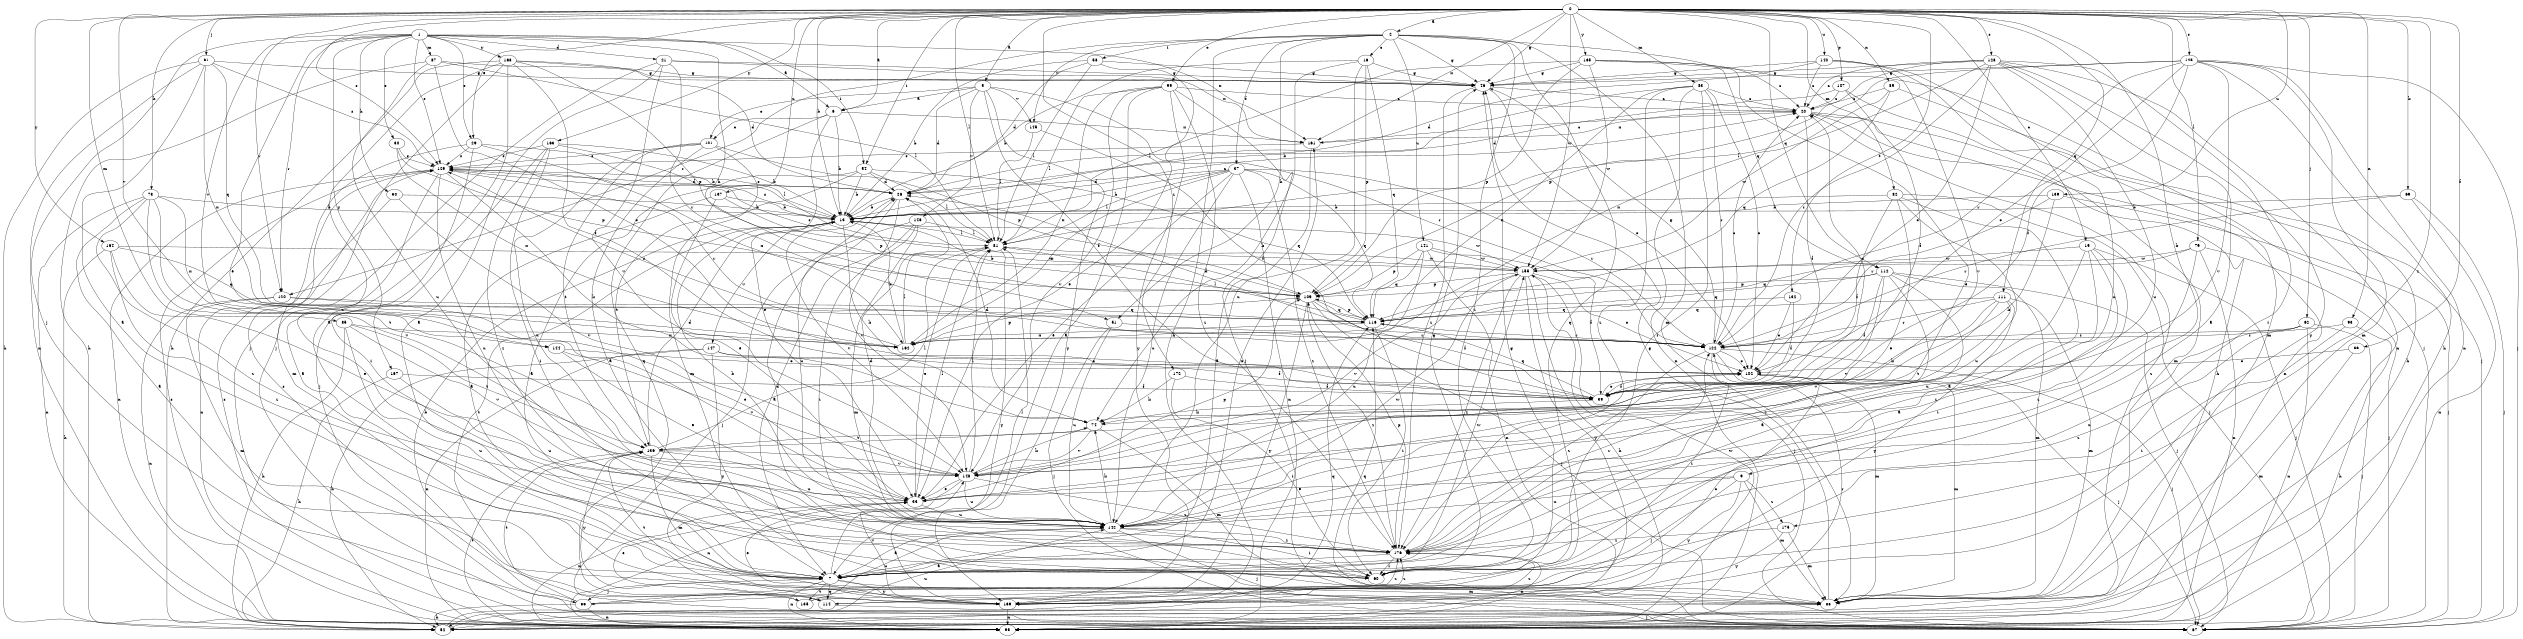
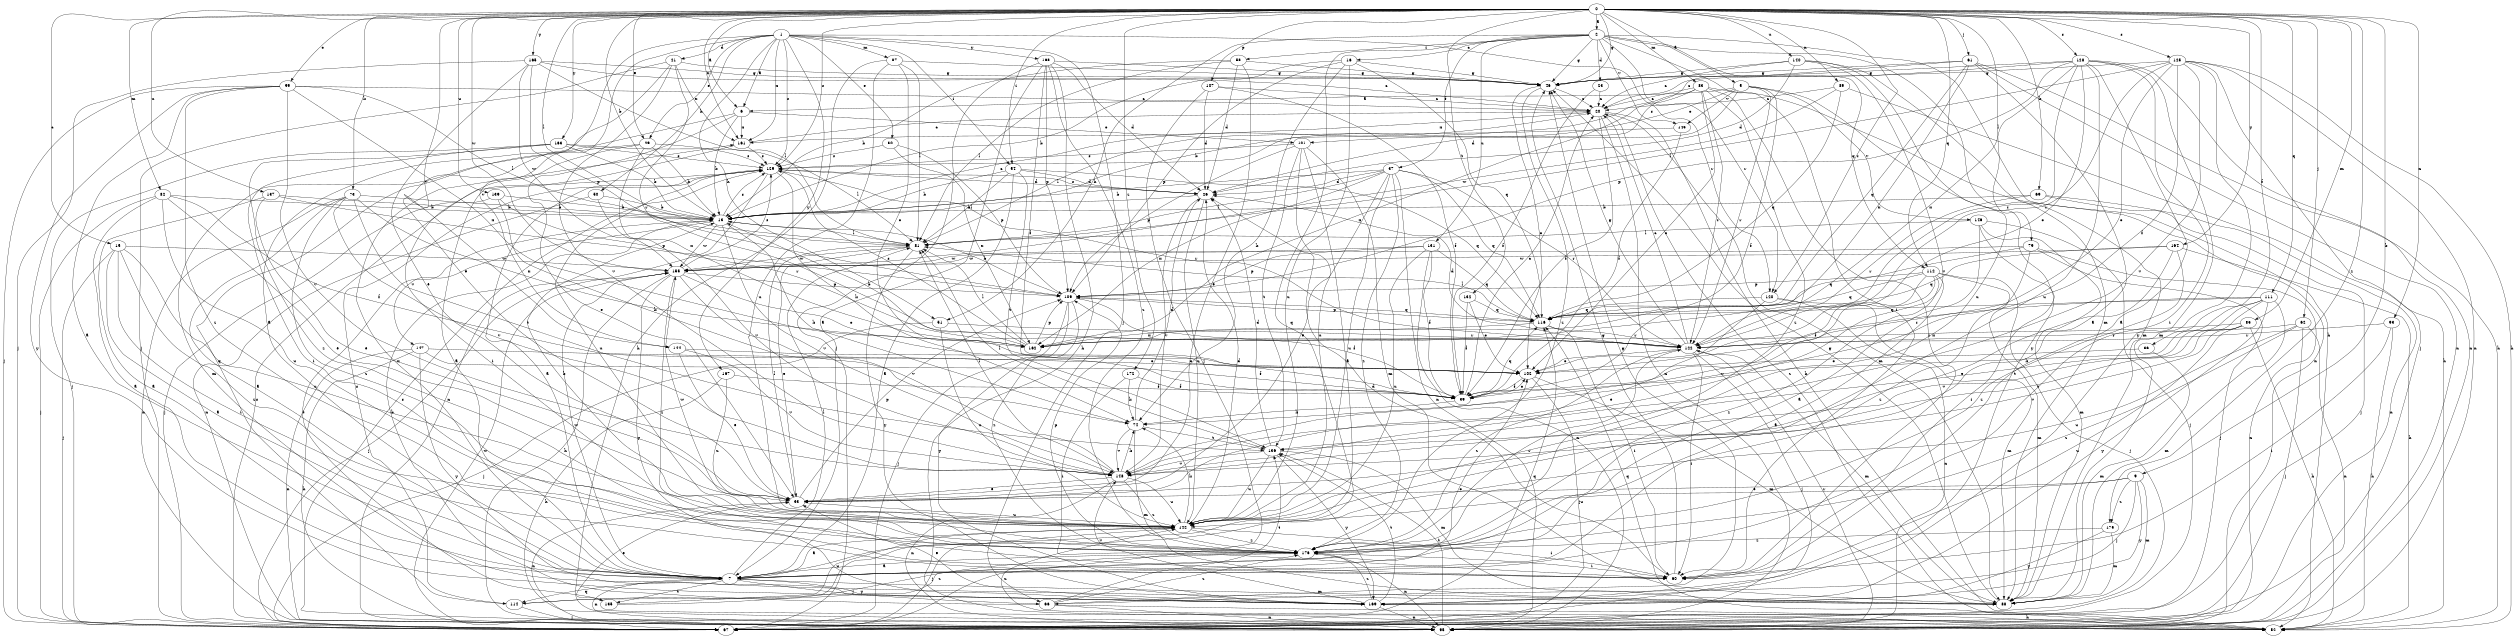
  strict digraph {
    0
    2
    5
    6
    9
    13
    15
    29
    36
    46
    54
    61
    62
    69
    73
    79
    81
    82
    83
    85
    89
    93
    99
    107
    111
    112
    120
    125
    128
    129
    132
    137
    139
    140
    144
    155
    161
    163
    164
    165
    172
    175
    51
    16
+   23
    37
    52
    58
    60
    88
    114
-   141
+   141 [label=131]
    145
    26
    39
    101
    122
    146
    169
    33
    66
    142
    135
    20
    74
    147
    148
    7
    67
    176
    162
    102
    116
    136
    95
    109
    1
    21
    30
    50
    87
    167
    168
    0 -> 2 [label=a]
    0 -> 5 [label=a]
    0 -> 6 [label=a]
    0 -> 9 [label=b]
    0 -> 13 [label=b]
    0 -> 15 [label=c]
    0 -> 29 [label=e]
    0 -> 36 [label=f]
    0 -> 46 [label=g]
    0 -> 54 [label=i]
    0 -> 61 [label=j]
    0 -> 62 [label=j]
    0 -> 69 [label=k]
    0 -> 73 [label=k]
    0 -> 79 [label=l]
    0 -> 81 [label=l]
    0 -> 82 [label=m]
    0 -> 83 [label=m]
    0 -> 85 [label=m]
    0 -> 89 [label=n]
    0 -> 93 [label=n]
    0 -> 99 [label=o]
    0 -> 107 [label=p]
    0 -> 111 [label=q]
    0 -> 112 [label=q]
    0 -> 120 [label=r]
    0 -> 125 [label=s]
    0 -> 128 [label=s]
    0 -> 129 [label=s]
    0 -> 132 [label=t]
    0 -> 137 [label=u]
    0 -> 139 [label=u]
    0 -> 140 [label=u]
    0 -> 144 [label=v]
    0 -> 155 [label=w]
    0 -> 161 [label=x]
    0 -> 163 [label=y]
    0 -> 164 [label=y]
    0 -> 165 [label=y]
    0 -> 172 [label=z]
    0 -> 175 [label=z]
    2 -> 46 [label=g]
    2 -> 112 [label=q]
    2 -> 120 [label=r]
    2 -> 51 [label=h]
    2 -> 16 [label=c]
+   2 -> 23 [label=d]
    2 -> 37 [label=f]
    2 -> 52 [label=h]
    2 -> 58 [label=i]
    2 -> 60 [label=i]
    2 -> 88 [label=m]
    2 -> 114 [label=q]
    2 -> 141 [label=u]
    2 -> 145 [label=v]
    5 -> 6 [label=a]
    5 -> 145 [label=v]
    5 -> 26 [label=d]
    5 -> 39 [label=f]
    5 -> 101 [label=o]
    5 -> 122 [label=r]
    5 -> 146 [label=v]
    5 -> 169 [label=y]
    6 -> 13 [label=b]
    6 -> 161 [label=x]
    6 -> 114 [label=q]
    6 -> 101 [label=o]
    6 -> 33 [label=e]
    9 -> 175 [label=z]
    9 -> 88 [label=m]
    9 -> 169 [label=y]
    9 -> 33 [label=e]
    9 -> 66 [label=j]
    9 -> 142 [label=u]
    13 -> 81 [label=l]
    13 -> 129 [label=s]
    13 -> 155 [label=w]
    13 -> 135 [label=t]
    13 -> 20 [label=c]
    13 -> 74 [label=k]
    13 -> 147 [label=v]
    13 -> 148 [label=v]
    15 -> 155 [label=w]
    15 -> 60 [label=i]
    15 -> 142 [label=u]
    15 -> 7 [label=a]
    15 -> 67 [label=j]
    15 -> 176 [label=z]
    29 -> 13 [label=b]
    29 -> 129 [label=s]
    29 -> 60 [label=i]
    29 -> 88 [label=m]
    29 -> 162 [label=x]
    36 -> 88 [label=m]
    36 -> 102 [label=o]
    46 -> 20 [label=c]
    46 -> 176 [label=z]
    46 -> 102 [label=o]
    54 -> 13 [label=b]
    54 -> 81 [label=l]
    54 -> 26 [label=d]
    54 -> 7 [label=a]
    54 -> 116 [label=q]
    54 -> 136 [label=t]
    61 -> 46 [label=g]
    61 -> 129 [label=s]
    61 -> 52 [label=h]
    61 -> 7 [label=a]
    61 -> 162 [label=x]
    61 -> 116 [label=q]
    61 -> 95 [label=n]
    62 -> 122 [label=r]
    62 -> 142 [label=u]
    62 -> 67 [label=j]
    62 -> 176 [label=z]
    62 -> 95 [label=n]
    69 -> 13 [label=b]
    69 -> 122 [label=r]
    69 -> 67 [label=j]
    69 -> 95 [label=n]
    73 -> 13 [label=b]
    73 -> 148 [label=v]
    73 -> 7 [label=a]
    73 -> 176 [label=z]
    73 -> 162 [label=x]
    73 -> 136 [label=t]
    73 -> 95 [label=n]
    79 -> 155 [label=w]
    79 -> 67 [label=j]
    79 -> 176 [label=z]
    79 -> 116 [label=q]
    79 -> 95 [label=n]
    81 -> 155 [label=w]
    81 -> 169 [label=y]
    81 -> 33 [label=e]
    82 -> 13 [label=b]
    82 -> 39 [label=f]
    82 -> 33 [label=e]
    82 -> 142 [label=u]
    82 -> 7 [label=a]
    82 -> 67 [label=j]
    83 -> 13 [label=b]
    83 -> 60 [label=i]
    83 -> 122 [label=r]
    83 -> 20 [label=c]
    83 -> 176 [label=z]
    83 -> 162 [label=x]
    83 -> 102 [label=o]
    83 -> 95 [label=n]
    85 -> 52 [label=h]
    85 -> 60 [label=u]
    85 -> 148 [label=v]
    85 -> 162 [label=x]
    85 -> 136 [label=t]
    89 -> 155 [label=w]
    89 -> 52 [label=h]
    89 -> 20 [label=c]
    89 -> 116 [label=q]
    93 -> 52 [label=h]
    93 -> 60 [label=i]
    93 -> 122 [label=r]
    99 -> 81 [label=l]
    99 -> 169 [label=y]
    99 -> 20 [label=c]
    99 -> 148 [label=v]
    99 -> 7 [label=a]
    99 -> 67 [label=j]
    99 -> 176 [label=z]
    99 -> 162 [label=x]
    107 -> 26 [label=d]
    107 -> 39 [label=f]
    107 -> 20 [label=c]
    107 -> 67 [label=j]
    111 -> 88 [label=m]
    111 -> 122 [label=r]
    111 -> 169 [label=y]
    111 -> 74 [label=k]
    111 -> 148 [label=v]
    111 -> 116 [label=q]
    111 -> 136 [label=t]
    112 -> 88 [label=m]
    112 -> 39 [label=f]
    112 -> 148 [label=v]
    112 -> 7 [label=a]
    112 -> 67 [label=j]
    112 -> 176 [label=z]
    112 -> 116 [label=q]
    112 -> 109 [label=p]
    120 -> 88 [label=m]
    120 -> 33 [label=e]
    120 -> 116 [label=q]
    120 -> 95 [label=n]
    125 -> 46 [label=g]
    125 -> 81 [label=l]
    125 -> 52 [label=h]
    125 -> 88 [label=m]
    125 -> 39 [label=f]
    125 -> 122 [label=r]
    125 -> 148 [label=v]
    125 -> 67 [label=j]
    125 -> 102 [label=o]
    125 -> 95 [label=n]
    128 -> 46 [label=g]
    128 -> 60 [label=i]
    128 -> 122 [label=r]
    128 -> 169 [label=y]
    128 -> 142 [label=u]
    128 -> 20 [label=c]
    128 -> 7 [label=a]
    128 -> 162 [label=x]
    128 -> 102 [label=o]
    128 -> 95 [label=n]
    128 -> 109 [label=p]
    129 -> 26 [label=d]
    129 -> 122 [label=r]
    129 -> 142 [label=u]
    129 -> 74 [label=k]
    129 -> 7 [label=a]
    129 -> 95 [label=n]
    132 -> 39 [label=f]
    132 -> 102 [label=o]
    132 -> 116 [label=q]
    137 -> 13 [label=b]
    137 -> 33 [label=e]
    137 -> 7 [label=a]
    137 -> 109 [label=p]
    139 -> 13 [label=b]
    139 -> 122 [label=r]
    139 -> 74 [label=k]
    139 -> 67 [label=j]
    140 -> 46 [label=g]
    140 -> 88 [label=m]
    140 -> 26 [label=d]
    140 -> 142 [label=u]
    140 -> 20 [label=c]
    140 -> 148 [label=v]
    144 -> 33 [label=e]
    144 -> 148 [label=v]
    144 -> 102 [label=o]
    155 -> 129 [label=s]
    155 -> 52 [label=h]
    155 -> 169 [label=y]
    155 -> 148 [label=v]
    155 -> 67 [label=j]
    155 -> 176 [label=z]
    155 -> 102 [label=o]
    155 -> 109 [label=p]
    161 -> 129 [label=s]
    161 -> 20 [label=c]
    161 -> 7 [label=a]
    163 -> 13 [label=b]
    163 -> 81 [label=l]
    163 -> 129 [label=s]
    163 -> 60 [label=i]
    163 -> 67 [label=j]
    163 -> 176 [label=z]
    164 -> 155 [label=w]
    164 -> 52 [label=h]
    164 -> 33 [label=e]
    164 -> 176 [label=z]
    164 -> 116 [label=q]
    165 -> 46 [label=g]
    165 -> 81 [label=l]
    165 -> 155 [label=w]
    165 -> 33 [label=e]
    165 -> 20 [label=c]
    165 -> 67 [label=j]
    165 -> 109 [label=p]
    172 -> 60 [label=i]
    172 -> 39 [label=f]
    172 -> 74 [label=k]
    175 -> 88 [label=m]
    175 -> 169 [label=y]
    175 -> 176 [label=z]
    51 -> 122 [label=r]
    51 -> 142 [label=u]
    51 -> 67 [label=j]
    16 -> 13 [label=b]
    16 -> 46 [label=g]
    16 -> 142 [label=u]
    16 -> 74 [label=k]
    16 -> 116 [label=q]
    16 -> 109 [label=p]
+   23 -> 39 [label=f]
+   23 -> 20 [label=c]
    37 -> 13 [label=b]
    37 -> 81 [label=l]
    37 -> 26 [label=d]
    37 -> 122 [label=r]
    37 -> 33 [label=e]
    37 -> 142 [label=u]
    37 -> 176 [label=z]
    37 -> 162 [label=x]
    37 -> 116 [label=q]
    37 -> 95 [label=n]
    52 -> 142 [label=u]
    52 -> 20 [label=z]
    52 -> 116 [label=q]
    58 -> 13 [label=b]
    58 -> 46 [label=g]
    58 -> 81 [label=l]
    58 -> 26 [label=d]
    58 -> 33 [label=e]
    60 -> 46 [label=g]
    60 -> 26 [label=d]
    88 -> 46 [label=g]
    114 -> 129 [label=s]
    114 -> 67 [label=j]
    114 -> 102 [label=o]
    141 -> 155 [label=w]
    141 -> 39 [label=f]
    141 -> 142 [label=u]
    141 -> 116 [label=q]
    141 -> 95 [label=n]
    141 -> 109 [label=p]
    145 -> 81 [label=l]
    145 -> 39 [label=f]
    26 -> 13 [label=b]
    26 -> 129 [label=s]
    26 -> 142 [label=u]
    26 -> 148 [label=v]
    39 -> 20 [label=c]
    39 -> 74 [label=k]
    39 -> 102 [label=o]
    39 -> 116 [label=q]
    101 -> 129 [label=s]
    101 -> 88 [label=m]
    101 -> 142 [label=u]
    101 -> 7 [label=a]
    101 -> 136 [label=t]
    101 -> 109 [label=p]
    122 -> 46 [label=g]
    122 -> 60 [label=i]
    122 -> 88 [label=m]
    122 -> 26 [label=d]
    122 -> 20 [label=c]
    122 -> 67 [label=j]
    122 -> 176 [label=z]
    122 -> 102 [label=o]
    146 -> 81 [label=l]
    146 -> 60 [label=i]
    146 -> 88 [label=m]
    146 -> 7 [label=a]
    146 -> 67 [label=j]
    169 -> 33 [label=e]
    169 -> 148 [label=v]
    169 -> 176 [label=z]
    169 -> 136 [label=t]
    169 -> 95 [label=n]
    33 -> 81 [label=l]
    33 -> 142 [label=u]
    33 -> 95 [label=n]
    33 -> 109 [label=p]
    66 -> 13 [label=b]
    66 -> 46 [label=g]
    66 -> 52 [label=h]
    66 -> 176 [label=z]
    66 -> 136 [label=t]
    66 -> 95 [label=n]
    142 -> 13 [label=b]
    142 -> 155 [label=w]
    142 -> 60 [label=i]
    142 -> 26 [label=d]
    142 -> 74 [label=k]
    142 -> 7 [label=a]
    142 -> 67 [label=j]
    142 -> 176 [label=z]
    135 -> 33 [label=e]
    135 -> 142 [label=u]
    135 -> 176 [label=z]
    20 -> 161 [label=x]
    20 -> 52 [label=h]
    20 -> 88 [label=m]
    20 -> 39 [label=f]
    20 -> 95 [label=n]
    74 -> 88 [label=m]
    74 -> 26 [label=d]
    74 -> 148 [label=v]
    74 -> 136 [label=t]
    147 -> 52 [label=h]
    147 -> 39 [label=f]
    147 -> 169 [label=y]
    147 -> 102 [label=o]
    147 -> 95 [label=n]
    148 -> 81 [label=l]
    148 -> 33 [label=e]
    148 -> 142 [label=u]
    148 -> 74 [label=k]
    148 -> 176 [label=z]
    148 -> 95 [label=n]
    7 -> 81 [label=l]
    7 -> 155 [label=w]
    7 -> 161 [label=x]
    7 -> 88 [label=m]
    7 -> 114 [label=q]
    7 -> 169 [label=y]
    7 -> 66 [label=j]
    7 -> 135 [label=t]
    7 -> 95 [label=n]
    67 -> 129 [label=s]
    67 -> 116 [label=q]
    176 -> 60 [label=i]
    176 -> 122 [label=r]
    176 -> 7 [label=a]
    176 -> 95 [label=n]
    176 -> 109 [label=p]
    162 -> 13 [label=b]
    162 -> 81 [label=l]
    162 -> 129 [label=s]
    162 -> 109 [label=p]
    102 -> 88 [label=m]
    102 -> 39 [label=f]
    102 -> 67 [label=j]
    116 -> 81 [label=l]
    116 -> 60 [label=i]
    116 -> 122 [label=r]
    116 -> 162 [label=x]
    116 -> 109 [label=p]
    136 -> 81 [label=l]
    136 -> 88 [label=m]
    136 -> 26 [label=d]
    136 -> 169 [label=y]
    136 -> 142 [label=u]
    136 -> 148 [label=v]
    95 -> 129 [label=s]
    95 -> 155 [label=w]
    95 -> 122 [label=r]
    95 -> 136 [label=t]
    109 -> 13 [label=b]
    109 -> 39 [label=f]
    109 -> 169 [label=y]
    109 -> 67 [label=j]
    109 -> 176 [label=z]
    109 -> 116 [label=q]
    1 -> 6 [label=a]
    1 -> 29 [label=e]
    1 -> 54 [label=i]
    1 -> 120 [label=r]
    1 -> 129 [label=s]
    1 -> 144 [label=v]
    1 -> 161 [label=x]
    1 -> 51 [label=h]
    1 -> 33 [label=e]
    1 -> 66 [label=j]
    1 -> 21 [label=d]
    1 -> 30 [label=e]
    1 -> 50 [label=h]
    1 -> 87 [label=m]
    1 -> 167 [label=y]
    1 -> 168 [label=y]
    21 -> 46 [label=g]
    21 -> 161 [label=x]
    21 -> 122 [label=r]
    21 -> 148 [label=v]
    21 -> 7 [label=a]
    21 -> 67 [label=j]
    30 -> 129 [label=s]
    30 -> 162 [label=x]
    30 -> 109 [label=p]
    50 -> 13 [label=b]
    50 -> 148 [label=v]
    50 -> 95 [label=n]
    87 -> 46 [label=g]
    87 -> 81 [label=l]
    87 -> 52 [label=h]
    87 -> 142 [label=u]
    87 -> 102 [label=o]
    167 -> 52 [label=h]
    167 -> 39 [label=f]
    167 -> 142 [label=u]
    168 -> 46 [label=g]
    168 -> 52 [label=h]
    168 -> 26 [label=d]
    168 -> 39 [label=f]
    168 -> 7 [label=a]
    168 -> 67 [label=j]
    168 -> 176 [label=z]
    168 -> 109 [label=p]
  }
